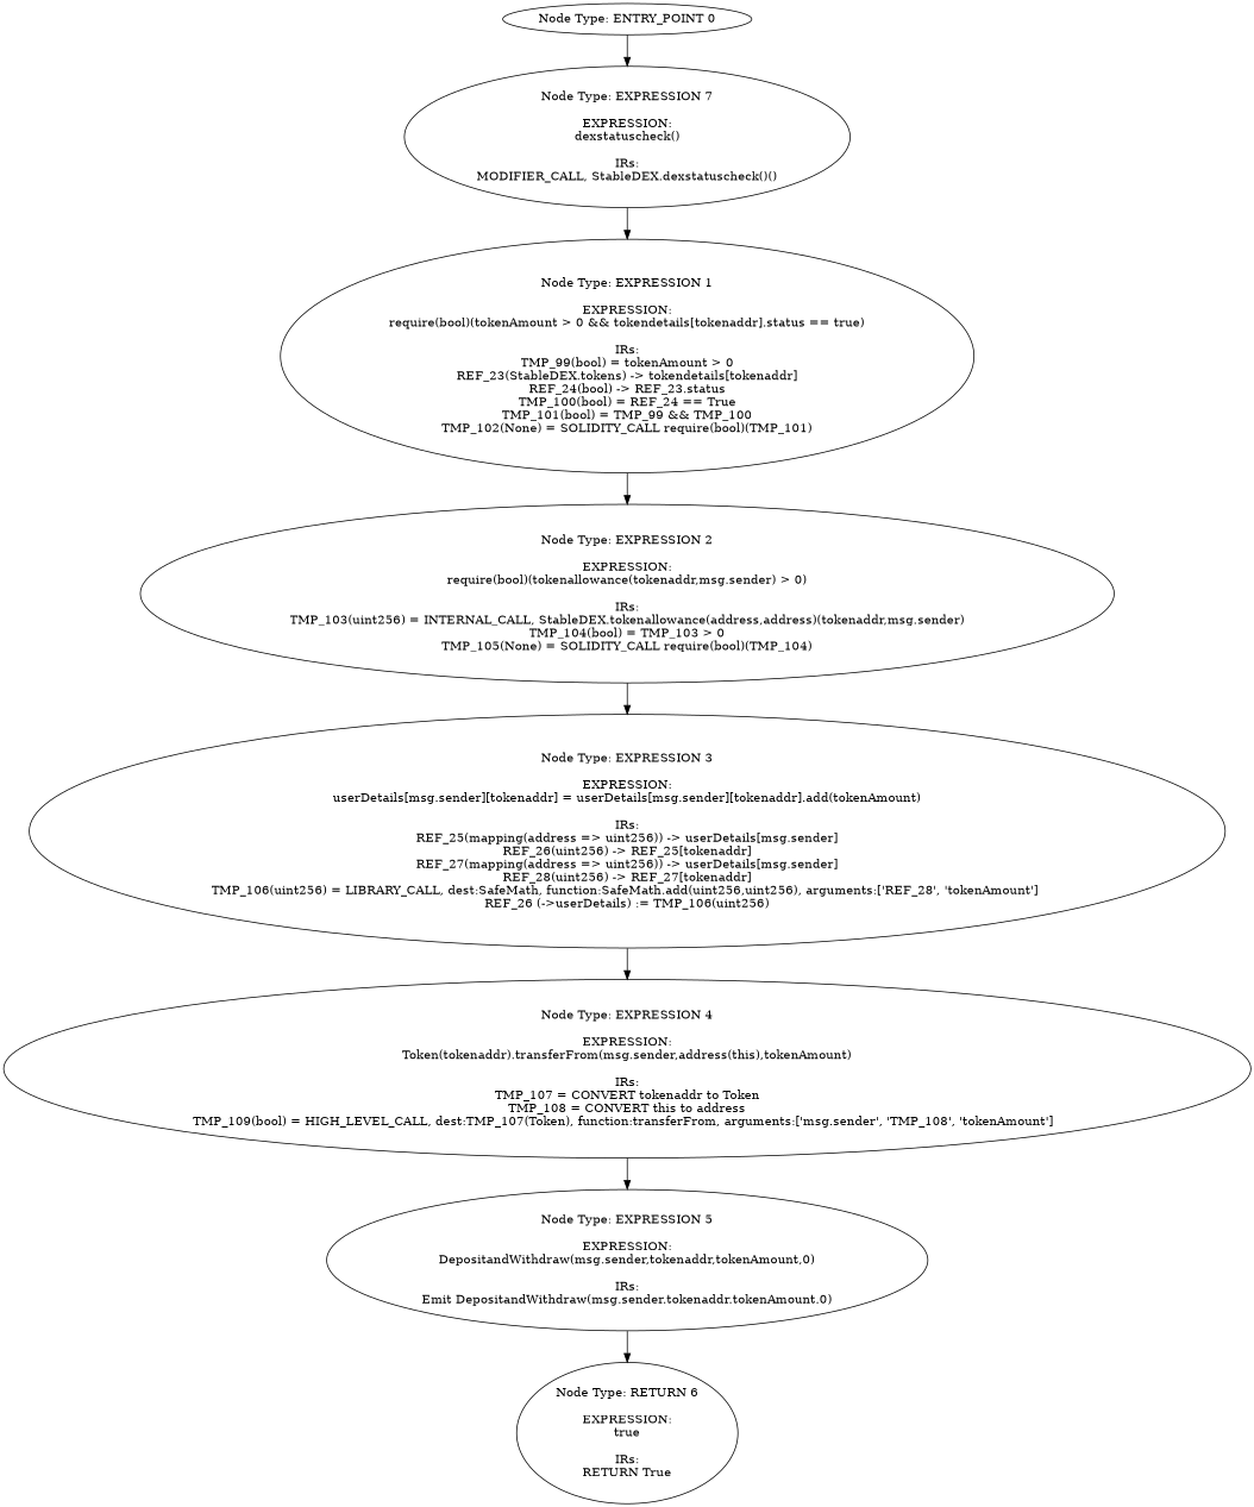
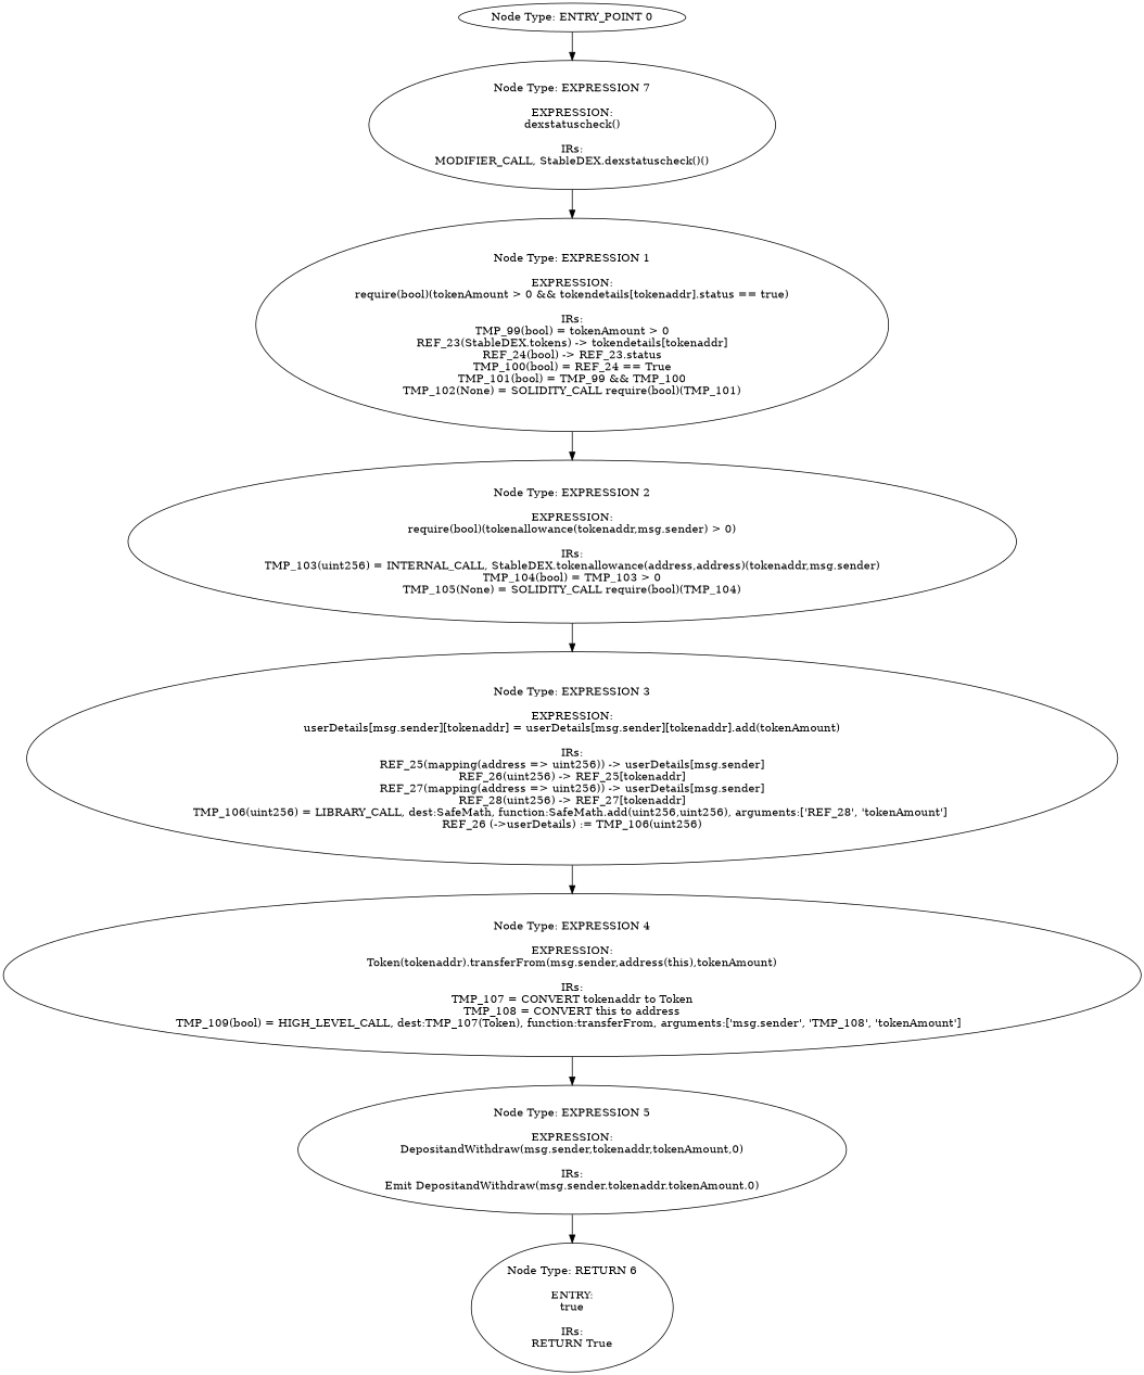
  digraph {
    n1 [label="Node Type: ENTRY_POINT 0\n"]
    n2 [label="Node Type: EXPRESSION 7\n\nEXPRESSION:\ndexstatuscheck()\n\nIRs:\nMODIFIER_CALL, StableDEX.dexstatuscheck()()"]
    n3 [label="Node Type: EXPRESSION 1\n\nEXPRESSION:\nrequire(bool)(tokenAmount > 0 && tokendetails[tokenaddr].status == true)\n\nIRs:\nTMP_99(bool) = tokenAmount > 0\nREF_23(StableDEX.tokens) -> tokendetails[tokenaddr]\nREF_24(bool) -> REF_23.status\nTMP_100(bool) = REF_24 == True\nTMP_101(bool) = TMP_99 && TMP_100\nTMP_102(None) = SOLIDITY_CALL require(bool)(TMP_101)"]
    n4 [label="Node Type: EXPRESSION 2\n\nEXPRESSION:\nrequire(bool)(tokenallowance(tokenaddr,msg.sender) > 0)\n\nIRs:\nTMP_103(uint256) = INTERNAL_CALL, StableDEX.tokenallowance(address,address)(tokenaddr,msg.sender)\nTMP_104(bool) = TMP_103 > 0\nTMP_105(None) = SOLIDITY_CALL require(bool)(TMP_104)"]
    n5 [label="Node Type: EXPRESSION 3\n\nEXPRESSION:\nuserDetails[msg.sender][tokenaddr] = userDetails[msg.sender][tokenaddr].add(tokenAmount)\n\nIRs:\nREF_25(mapping(address => uint256)) -> userDetails[msg.sender]\nREF_26(uint256) -> REF_25[tokenaddr]\nREF_27(mapping(address => uint256)) -> userDetails[msg.sender]\nREF_28(uint256) -> REF_27[tokenaddr]\nTMP_106(uint256) = LIBRARY_CALL, dest:SafeMath, function:SafeMath.add(uint256,uint256), arguments:['REF_28', 'tokenAmount'] \nREF_26 (->userDetails) := TMP_106(uint256)"]
    n6 [label="Node Type: EXPRESSION 4\n\nEXPRESSION:\nToken(tokenaddr).transferFrom(msg.sender,address(this),tokenAmount)\n\nIRs:\nTMP_107 = CONVERT tokenaddr to Token\nTMP_108 = CONVERT this to address\nTMP_109(bool) = HIGH_LEVEL_CALL, dest:TMP_107(Token), function:transferFrom, arguments:['msg.sender', 'TMP_108', 'tokenAmount']  "]
    n7 [label="Node Type: EXPRESSION 5\n\nEXPRESSION:\nDepositandWithdraw(msg.sender,tokenaddr,tokenAmount,0)\n\nIRs:\nEmit DepositandWithdraw(msg.sender.tokenaddr.tokenAmount.0)"]
-   n8 [label="Node Type: RETURN 6\n\nEXPRESSION:\ntrue\n\nIRs:\nRETURN True"]
+   n8 [label="Node Type: RETURN 6\n\nENTRY:\ntrue\n\nIRs:\nRETURN True"]
    n1 -> n2
    n2 -> n3
    n3 -> n4
    n4 -> n5
    n5 -> n6
    n6 -> n7
    n7 -> n8
  }
